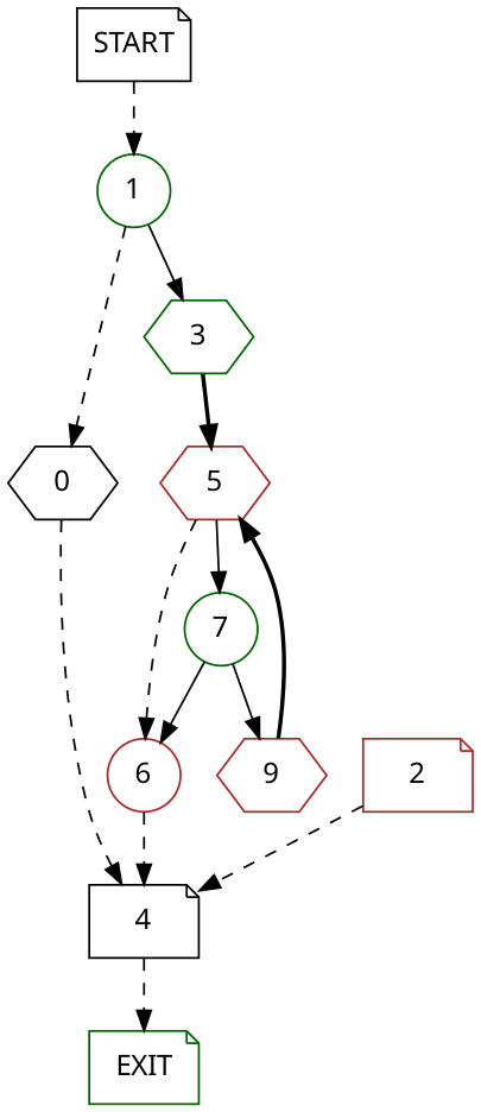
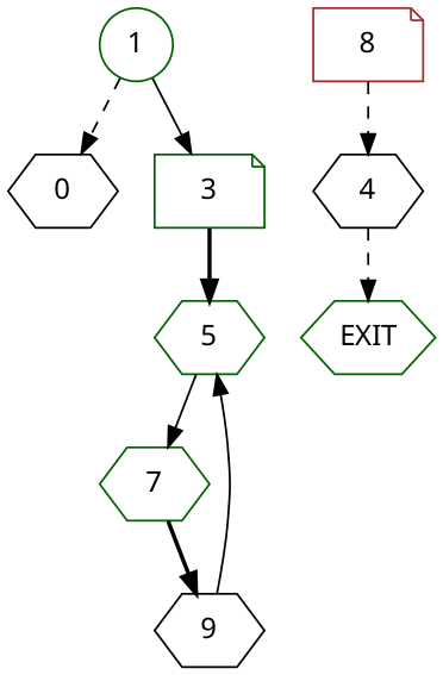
  digraph {
    fontname="Noto Sans"
    node [color=darkgreen fontname="Noto Sans" shape=hexagon]
    edge [fontname="Noto Sans" style=dashed]
-   n1 [color=black label=START shape=note]
    1 [shape=circle]
    n3 [color=black label=0]
-   3
-   n5 [label=EXIT shape=note]
-   4 [color=black shape=note]
-   5 [color=brown]
-   6 [color=brown shape=circle]
-   7 [shape=circle]
-   9 [color=brown]
-   8 [color=brown shape=note label=2]
-   n1 -> 1
+   3 [shape=note]
+   n5 [label=EXIT]
+   4 [color=black]
+   5
+   7
+   9 [color=black]
+   8 [color=brown shape=note]
    1 -> n3
    1 -> 3 [style=solid]
-   n3 -> 4
    3 -> 5 [style=bold]
    4 -> n5
-   5 -> 6
    5 -> 7 [style=solid]
-   6 -> 4
-   7 -> 6 [style=solid]
-   7 -> 9 [style=solid]
-   9 -> 5 [style=bold]
+   7 -> 9 [style=bold]
+   9 -> 5 [style=solid]
    8 -> 4
  }
